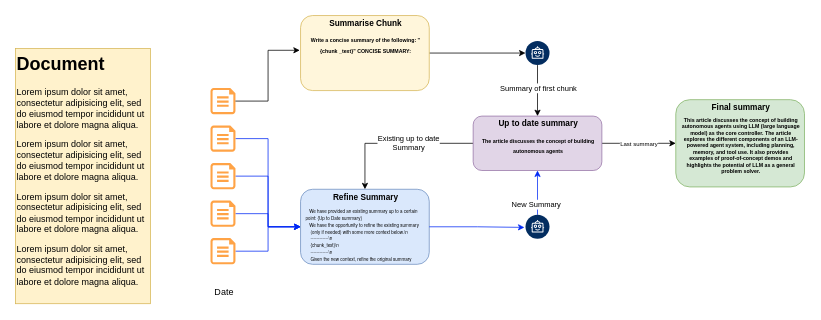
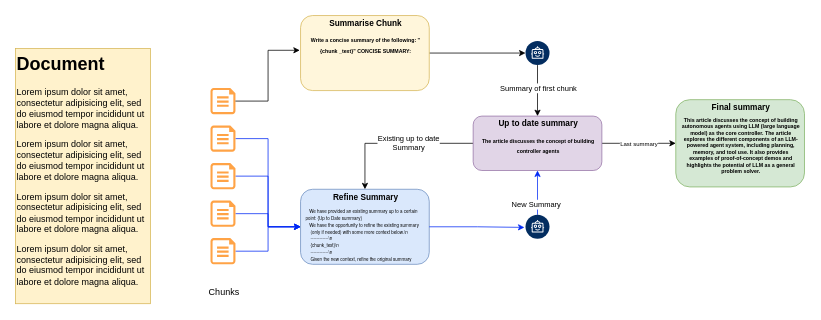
  <mxCell id="0" />
  <mxCell id="1" parent="0" />
  <mxCell id="2" value="&lt;h1 style=&quot;margin-top: 0px;&quot;&gt;Document&lt;/h1&gt;&lt;p&gt;Lorem ipsum dolor sit amet, consectetur adipisicing elit, sed do eiusmod tempor incididunt ut labore et dolore magna aliqua.&lt;/p&gt;&lt;p&gt;Lorem ipsum dolor sit amet, consectetur adipisicing elit, sed do eiusmod tempor incididunt ut labore et dolore magna aliqua.&lt;br&gt;&lt;/p&gt;&lt;p&gt;Lorem ipsum dolor sit amet, consectetur adipisicing elit, sed do eiusmod tempor incididunt ut labore et dolore magna aliqua.&lt;br&gt;&lt;/p&gt;&lt;p&gt;Lorem ipsum dolor sit amet, consectetur adipisicing elit, sed do eiusmod tempor incididunt ut labore et dolore magna aliqua.&lt;br&gt;&lt;/p&gt;&lt;p&gt;&lt;br&gt;&lt;/p&gt;&lt;p&gt;&lt;br&gt;&lt;/p&gt;" style="text;html=1;whiteSpace=wrap;overflow=hidden;rounded=0;fillColor=#fff2cc;strokeColor=#d6b656;" vertex="1" parent="1"><mxGeometry x="20" y="64" width="180" height="340" as="geometry" /></mxCell>
  <mxCell id="3" value="" style="shape=image;html=1;verticalAlign=bottom;verticalLabelPosition=top;labelBackgroundColor=none;imageAspect=0;aspect=fixed;image=https://cdn0.iconfinder.com/data/icons/google-material-design-3-0/48/ic_call_split_48px-128.png;rotation=90;labelPosition=center;align=center;horizontal=1;textDirection=vertical-lr;" vertex="1" parent="1"><mxGeometry x="200" y="205" width="58" height="58" as="geometry" /></mxCell>
  <mxCell id="4" value="" style="rounded=1;whiteSpace=wrap;html=1;strokeColor=none;" vertex="1" parent="1"><mxGeometry x="270" y="101.5" width="50" height="265" as="geometry" /></mxCell>
  <mxCell id="5" value="" style="verticalLabelPosition=bottom;html=1;verticalAlign=top;align=center;strokeColor=none;fillColor=#ffa346;shape=mxgraph.azure.file;pointerEvents=1;" vertex="1" parent="1"><mxGeometry x="280" y="116.5" width="33.25" height="35" as="geometry" /></mxCell>
  <mxCell id="6" style="edgeStyle=orthogonalEdgeStyle;rounded=0;orthogonalLoop=1;jettySize=auto;html=1;exitX=1;exitY=0.5;exitDx=0;exitDy=0;exitPerimeter=0;entryX=0;entryY=0.5;entryDx=0;entryDy=0;strokeColor=#0029f5;" edge="1" parent="1" source="7" target="26"><mxGeometry relative="1" as="geometry" /></mxCell>
  <mxCell id="7" value="" style="verticalLabelPosition=bottom;html=1;verticalAlign=top;align=center;strokeColor=none;fillColor=#ffa346;shape=mxgraph.azure.file;pointerEvents=1;" vertex="1" parent="1"><mxGeometry x="280" y="166.5" width="33.25" height="35" as="geometry" /></mxCell>
  <mxCell id="8" style="edgeStyle=orthogonalEdgeStyle;rounded=0;orthogonalLoop=1;jettySize=auto;html=1;exitX=1;exitY=0.5;exitDx=0;exitDy=0;exitPerimeter=0;entryX=0;entryY=0.5;entryDx=0;entryDy=0;strokeColor=#0029f5;" edge="1" parent="1" source="9" target="26"><mxGeometry relative="1" as="geometry" /></mxCell>
  <mxCell id="9" value="" style="verticalLabelPosition=bottom;html=1;verticalAlign=top;align=center;strokeColor=none;fillColor=#ffa346;shape=mxgraph.azure.file;pointerEvents=1;" vertex="1" parent="1"><mxGeometry x="280" y="216.5" width="33.25" height="35" as="geometry" /></mxCell>
  <mxCell id="10" style="edgeStyle=orthogonalEdgeStyle;rounded=0;orthogonalLoop=1;jettySize=auto;html=1;exitX=1;exitY=0.5;exitDx=0;exitDy=0;exitPerimeter=0;entryX=0;entryY=0.5;entryDx=0;entryDy=0;strokeColor=#0029f5;" edge="1" parent="1" source="11" target="26"><mxGeometry relative="1" as="geometry"><mxPoint x="400" y="274" as="targetPoint" /></mxGeometry></mxCell>
  <mxCell id="11" value="" style="verticalLabelPosition=bottom;html=1;verticalAlign=top;align=center;strokeColor=none;fillColor=#ffa346;shape=mxgraph.azure.file;pointerEvents=1;" vertex="1" parent="1"><mxGeometry x="280" y="266.5" width="33.25" height="35" as="geometry" /></mxCell>
  <mxCell id="12" style="edgeStyle=orthogonalEdgeStyle;rounded=0;orthogonalLoop=1;jettySize=auto;html=1;exitX=1;exitY=0.5;exitDx=0;exitDy=0;exitPerimeter=0;entryX=0;entryY=0.5;entryDx=0;entryDy=0;strokeColor=#0029f5;" edge="1" parent="1" source="13" target="26"><mxGeometry relative="1" as="geometry" /></mxCell>
  <mxCell id="13" value="" style="verticalLabelPosition=bottom;html=1;verticalAlign=top;align=center;strokeColor=none;fillColor=#ffa346;shape=mxgraph.azure.file;pointerEvents=1;" vertex="1" parent="1"><mxGeometry x="280" y="316.5" width="33.25" height="35" as="geometry" /></mxCell>
- <mxCell id="14" value="Date&amp;nbsp;" style="text;html=1;align=center;verticalAlign=middle;whiteSpace=wrap;rounded=0;" vertex="1" parent="1"><mxGeometry x="270" y="374" width="60" height="30" as="geometry" /></mxCell>
+ <mxCell id="14" value="Chunks&amp;nbsp;" style="text;html=1;align=center;verticalAlign=middle;whiteSpace=wrap;rounded=0;" vertex="1" parent="1"><mxGeometry x="270" y="374" width="60" height="30" as="geometry" /></mxCell>
  <mxCell id="15" style="edgeStyle=orthogonalEdgeStyle;rounded=0;orthogonalLoop=1;jettySize=auto;html=1;exitX=1;exitY=0.5;exitDx=0;exitDy=0;" edge="1" parent="1" source="16" target="25"><mxGeometry relative="1" as="geometry" /></mxCell>
  <mxCell id="16" value="&lt;h1 style=&quot;text-align: center; font-size: 11px;&quot;&gt;Summarise Chunk&lt;/h1&gt;&lt;font style=&quot;&quot;&gt;&lt;div style=&quot;text-align: center;&quot;&gt;&lt;span style=&quot;font-size: 7px;&quot;&gt;&lt;b&gt;Write a concise summary of the following: &quot;{chunk _text}&quot; CONCISE SUMMARY:&lt;/b&gt;&lt;/span&gt;&lt;br&gt;&lt;/div&gt;&lt;b style=&quot;font-size: 7px;&quot;&gt;&lt;br&gt;&lt;/b&gt;&lt;/font&gt;" style="text;html=1;strokeColor=#d6b656;fillColor=#fff6db;spacing=7;spacingTop=-15;whiteSpace=wrap;overflow=hidden;rounded=1;verticalAlign=top;arcSize=16;container=0;" vertex="1" parent="1"><mxGeometry x="400" y="20" width="171.5" height="100" as="geometry" /></mxCell>
  <mxCell id="17" style="edgeStyle=orthogonalEdgeStyle;rounded=0;orthogonalLoop=1;jettySize=auto;html=1;exitX=1;exitY=0.5;exitDx=0;exitDy=0;exitPerimeter=0;entryX=-0.006;entryY=0.463;entryDx=0;entryDy=0;entryPerimeter=0;" edge="1" parent="1" source="5" target="16"><mxGeometry relative="1" as="geometry" /></mxCell>
  <mxCell id="18" style="edgeStyle=orthogonalEdgeStyle;rounded=0;orthogonalLoop=1;jettySize=auto;html=1;exitX=0;exitY=0.5;exitDx=0;exitDy=0;" edge="1" parent="1" source="22" target="26"><mxGeometry relative="1" as="geometry" /></mxCell>
  <mxCell id="19" value="&lt;font style=&quot;font-size: 10px;&quot;&gt;Existing up to date&lt;/font&gt;&lt;div style=&quot;font-size: 10px;&quot;&gt;&lt;font style=&quot;font-size: 10px;&quot;&gt;Summary&lt;/font&gt;&lt;/div&gt;" style="edgeLabel;html=1;align=center;verticalAlign=middle;resizable=0;points=[];" vertex="1" connectable="0" parent="18"><mxGeometry x="-0.166" y="-1" relative="1" as="geometry"><mxPoint as="offset" /></mxGeometry></mxCell>
  <mxCell id="20" style="edgeStyle=orthogonalEdgeStyle;rounded=0;orthogonalLoop=1;jettySize=auto;html=1;exitX=1;exitY=0.5;exitDx=0;exitDy=0;entryX=0;entryY=0.5;entryDx=0;entryDy=0;" edge="1" parent="1" source="22" target="31"><mxGeometry relative="1" as="geometry" /></mxCell>
  <mxCell id="21" value="&lt;font style=&quot;font-size: 8px;&quot;&gt;Last summary&lt;/font&gt;" style="edgeLabel;html=1;align=center;verticalAlign=middle;resizable=0;points=[];" vertex="1" connectable="0" parent="20"><mxGeometry x="-0.421" relative="1" as="geometry"><mxPoint x="20" as="offset" /></mxGeometry></mxCell>
- <mxCell id="22" value="&lt;h1 style=&quot;text-align: center; font-size: 11px;&quot;&gt;Up to date summary&lt;/h1&gt;&lt;font style=&quot;&quot;&gt;&lt;div style=&quot;text-align: center;&quot;&gt;&lt;span style=&quot;font-size: 7px;&quot;&gt;&lt;b&gt;The article discusses the concept of building autonomous agents&lt;/b&gt;&lt;/span&gt;&lt;br&gt;&lt;/div&gt;&lt;b style=&quot;font-size: 7px;&quot;&gt;&lt;br&gt;&lt;/b&gt;&lt;/font&gt;" style="text;html=1;strokeColor=#9673a6;fillColor=#e1d5e7;spacing=7;spacingTop=-15;whiteSpace=wrap;overflow=hidden;rounded=1;verticalAlign=top;arcSize=16;container=0;" vertex="1" parent="1"><mxGeometry x="630" y="154" width="171.5" height="72.5" as="geometry" /></mxCell>
+ <mxCell id="22" value="&lt;h1 style=&quot;text-align: center; font-size: 11px;&quot;&gt;Up to date summary&lt;/h1&gt;&lt;font style=&quot;&quot;&gt;&lt;div style=&quot;text-align: center;&quot;&gt;&lt;span style=&quot;font-size: 7px;&quot;&gt;&lt;b&gt;The article discusses the concept of building controller agents&lt;/b&gt;&lt;/span&gt;&lt;br&gt;&lt;/div&gt;&lt;b style=&quot;font-size: 7px;&quot;&gt;&lt;br&gt;&lt;/b&gt;&lt;/font&gt;" style="text;html=1;strokeColor=#9673a6;fillColor=#e1d5e7;spacing=7;spacingTop=-15;whiteSpace=wrap;overflow=hidden;rounded=1;verticalAlign=top;arcSize=16;container=0;" vertex="1" parent="1"><mxGeometry x="630" y="154" width="171.5" height="72.5" as="geometry" /></mxCell>
  <mxCell id="23" style="edgeStyle=orthogonalEdgeStyle;rounded=0;orthogonalLoop=1;jettySize=auto;html=1;entryX=0.5;entryY=0;entryDx=0;entryDy=0;" edge="1" parent="1" source="25" target="22"><mxGeometry relative="1" as="geometry" /></mxCell>
  <mxCell id="24" value="&lt;font style=&quot;font-size: 10px;&quot;&gt;Summary of first chunk&lt;/font&gt;" style="edgeLabel;html=1;align=center;verticalAlign=middle;resizable=0;points=[];" vertex="1" connectable="0" parent="23"><mxGeometry x="-0.108" y="1" relative="1" as="geometry"><mxPoint as="offset" /></mxGeometry></mxCell>
  <mxCell id="25" value="" style="verticalLabelPosition=bottom;aspect=fixed;html=1;shape=mxgraph.salesforce.bots2;" vertex="1" parent="1"><mxGeometry x="699.75" y="54" width="32" height="32" as="geometry" /></mxCell>
  <mxCell id="26" value="&lt;h1 style=&quot;text-align: center; font-size: 11px;&quot;&gt;Refine Summary&lt;/h1&gt;&lt;font style=&quot;font-size: 6px;&quot;&gt;&lt;div style=&quot;text-align: center;&quot;&gt;&lt;p style=&quot;margin: 0px; font-variant-numeric: normal; font-variant-east-asian: normal; font-variant-alternates: normal; font-kerning: auto; font-optical-sizing: auto; font-feature-settings: normal; font-variation-settings: normal; font-variant-position: normal; font-stretch: normal; line-height: normal; font-family: &amp;quot;Helvetica Neue&amp;quot;; text-align: start;&quot; class=&quot;p1&quot;&gt;&lt;span class=&quot;Apple-converted-space&quot;&gt;&amp;nbsp; &amp;nbsp;&lt;/span&gt;We have provided an existing summary up to a certain point: {Up to Date summary}&lt;/p&gt;&lt;p style=&quot;margin: 0px; font-variant-numeric: normal; font-variant-east-asian: normal; font-variant-alternates: normal; font-kerning: auto; font-optical-sizing: auto; font-feature-settings: normal; font-variation-settings: normal; font-variant-position: normal; font-stretch: normal; line-height: normal; font-family: &amp;quot;Helvetica Neue&amp;quot;; text-align: start;&quot; class=&quot;p1&quot;&gt;&lt;span class=&quot;Apple-converted-space&quot;&gt;&amp;nbsp;&amp;nbsp; &lt;/span&gt;We have the opportunity to refine the existing summary&lt;/p&gt;&lt;p style=&quot;margin: 0px; font-variant-numeric: normal; font-variant-east-asian: normal; font-variant-alternates: normal; font-kerning: auto; font-optical-sizing: auto; font-feature-settings: normal; font-variation-settings: normal; font-variant-position: normal; font-stretch: normal; line-height: normal; font-family: &amp;quot;Helvetica Neue&amp;quot;; text-align: start;&quot; class=&quot;p1&quot;&gt;&lt;span class=&quot;Apple-converted-space&quot;&gt;&amp;nbsp; &amp;nbsp; &lt;/span&gt;(only if needed) with some more context below.\n&lt;/p&gt;&lt;p style=&quot;margin: 0px; font-variant-numeric: normal; font-variant-east-asian: normal; font-variant-alternates: normal; font-kerning: auto; font-optical-sizing: auto; font-feature-settings: normal; font-variation-settings: normal; font-variant-position: normal; font-stretch: normal; line-height: normal; font-family: &amp;quot;Helvetica Neue&amp;quot;; text-align: start;&quot; class=&quot;p1&quot;&gt;&lt;span class=&quot;Apple-converted-space&quot;&gt;&amp;nbsp; &amp;nbsp; &lt;/span&gt;------------\n&lt;/p&gt;&lt;p style=&quot;margin: 0px; font-variant-numeric: normal; font-variant-east-asian: normal; font-variant-alternates: normal; font-kerning: auto; font-optical-sizing: auto; font-feature-settings: normal; font-variation-settings: normal; font-variant-position: normal; font-stretch: normal; line-height: normal; font-family: &amp;quot;Helvetica Neue&amp;quot;; text-align: start;&quot; class=&quot;p1&quot;&gt;&lt;span class=&quot;Apple-converted-space&quot;&gt;&amp;nbsp; &amp;nbsp; &lt;/span&gt;{chunk_text}\n&lt;/p&gt;&lt;p style=&quot;margin: 0px; font-variant-numeric: normal; font-variant-east-asian: normal; font-variant-alternates: normal; font-kerning: auto; font-optical-sizing: auto; font-feature-settings: normal; font-variation-settings: normal; font-variant-position: normal; font-stretch: normal; line-height: normal; font-family: &amp;quot;Helvetica Neue&amp;quot;; text-align: start;&quot; class=&quot;p1&quot;&gt;&lt;span class=&quot;Apple-converted-space&quot;&gt;&amp;nbsp; &amp;nbsp; &lt;/span&gt;------------\n&lt;/p&gt;&lt;p style=&quot;margin: 0px; font-variant-numeric: normal; font-variant-east-asian: normal; font-variant-alternates: normal; font-kerning: auto; font-optical-sizing: auto; font-feature-settings: normal; font-variation-settings: normal; font-variant-position: normal; font-stretch: normal; line-height: normal; font-family: &amp;quot;Helvetica Neue&amp;quot;; text-align: start;&quot; class=&quot;p1&quot;&gt;&lt;span class=&quot;Apple-converted-space&quot;&gt;&amp;nbsp; &amp;nbsp; &lt;/span&gt;Given the new context, refine the original summary&lt;span class=&quot;Apple-converted-space&quot;&gt;&amp;nbsp;&lt;/span&gt;&lt;/p&gt;&lt;p style=&quot;margin: 0px; font-variant-numeric: normal; font-variant-east-asian: normal; font-variant-alternates: normal; font-kerning: auto; font-optical-sizing: auto; font-feature-settings: normal; font-variation-settings: normal; font-variant-position: normal; font-stretch: normal; line-height: normal; font-family: &amp;quot;Helvetica Neue&amp;quot;; text-align: start;&quot; class=&quot;p1&quot;&gt;&lt;span class=&quot;Apple-converted-space&quot;&gt;&amp;nbsp;&amp;nbsp; &lt;/span&gt;If the context isn't useful, return the original summary.&lt;/p&gt;&lt;/div&gt;&lt;b style=&quot;font-size: 7px;&quot;&gt;&lt;br&gt;&lt;/b&gt;&lt;/font&gt;" style="text;html=1;strokeColor=#6c8ebf;fillColor=#dae8fc;spacing=7;spacingTop=-15;whiteSpace=wrap;overflow=hidden;rounded=1;verticalAlign=top;arcSize=16;container=0;" vertex="1" parent="1"><mxGeometry x="400" y="251.5" width="171.5" height="100" as="geometry" /></mxCell>
  <mxCell id="27" style="edgeStyle=orthogonalEdgeStyle;rounded=0;orthogonalLoop=1;jettySize=auto;html=1;entryX=0.5;entryY=1;entryDx=0;entryDy=0;strokeColor=#0029f5;" edge="1" parent="1" source="29" target="22"><mxGeometry relative="1" as="geometry" /></mxCell>
  <mxCell id="28" value="&lt;font style=&quot;font-size: 10px;&quot;&gt;New Summary&lt;/font&gt;" style="edgeLabel;html=1;align=center;verticalAlign=middle;resizable=0;points=[];" vertex="1" connectable="0" parent="27"><mxGeometry x="-0.52" y="2" relative="1" as="geometry"><mxPoint as="offset" /></mxGeometry></mxCell>
  <mxCell id="29" value="" style="verticalLabelPosition=bottom;aspect=fixed;html=1;shape=mxgraph.salesforce.bots2;" vertex="1" parent="1"><mxGeometry x="699.75" y="285.5" width="32" height="32" as="geometry" /></mxCell>
  <mxCell id="30" style="edgeStyle=orthogonalEdgeStyle;rounded=0;orthogonalLoop=1;jettySize=auto;html=1;exitX=1;exitY=0.5;exitDx=0;exitDy=0;entryX=-0.044;entryY=0.526;entryDx=0;entryDy=0;entryPerimeter=0;strokeColor=#0029f5;" edge="1" parent="1" source="26" target="29"><mxGeometry relative="1" as="geometry" /></mxCell>
  <mxCell id="31" value="&lt;h1 style=&quot;text-align: center; font-size: 11px;&quot;&gt;Final summary&lt;/h1&gt;&lt;font style=&quot;font-size: 7px;&quot;&gt;&lt;div style=&quot;text-align: center;&quot;&gt;&lt;span style=&quot;&quot;&gt;&lt;b&gt;This article discusses the concept of building autonomous agents using LLM (large language model) as the core controller. The article explores the different components of an LLM-powered agent system, including planning, memory, and tool use. It also provides examples of proof-of-concept demos and highlights the potential of LLM as a general problem solver.&lt;/b&gt;&lt;/span&gt;&lt;br&gt;&lt;/div&gt;&lt;b style=&quot;&quot;&gt;&lt;br&gt;&lt;/b&gt;&lt;/font&gt;" style="text;html=1;strokeColor=#82b366;fillColor=#d5e8d4;spacing=7;spacingTop=-15;whiteSpace=wrap;overflow=hidden;rounded=1;verticalAlign=top;arcSize=16;container=0;" vertex="1" parent="1"><mxGeometry x="900" y="132.13" width="171.5" height="116.25" as="geometry" /></mxCell>
